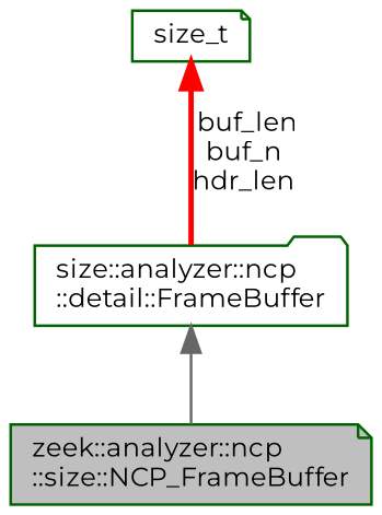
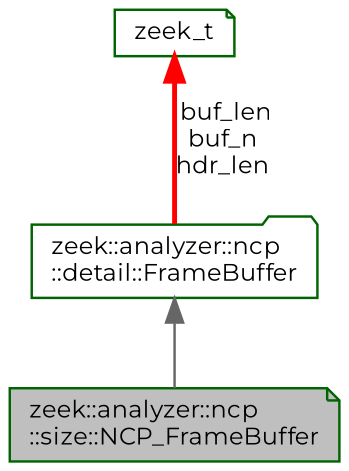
  digraph {
    fontname=Montserrat
    node [color=darkgreen fillcolor=white fontname=Montserrat fontsize=10 shape=note style=filled]
    edge [dir=back fontname=Montserrat fontsize=10 labelfontname=Helvetica labelfontsize=10]
    n1 [fillcolor=grey75 fontcolor=black height=0.2 label="zeek::analyzer::ncp\l::size::NCP_FrameBuffer" width=0.4]
-   n2 [height=0.2 label="size::analyzer::ncp\l::detail::FrameBuffer" shape=folder width=0.4]
-   n3 [height=0.2 label=size_t width=0.4]
+   n2 [height=0.2 label="zeek::analyzer::ncp\l::detail::FrameBuffer" shape=folder width=0.4]
+   n3 [height=0.2 label=zeek_t width=0.4]
    n2 -> n1 [color=gray40 style=solid]
    n3 -> n2 [color=red label=" buf_len\nbuf_n\nhdr_len" style=bold]
  }
